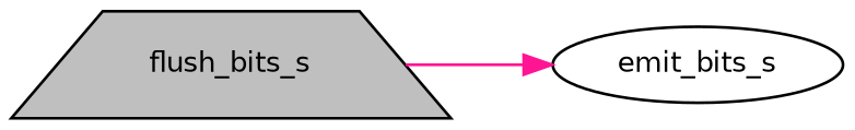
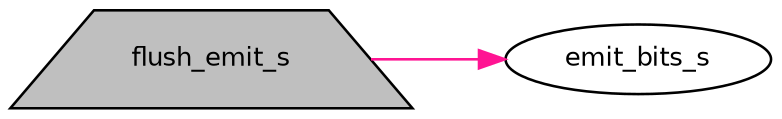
  digraph {
    rankdir=LR
    node [color=black fontname=Helvetica fontsize=10]
-   n1 [fillcolor=grey75 fontcolor=black height=0.2 label=flush_bits_s shape=trapezium style=filled width=0.4]
+   n1 [fillcolor=grey75 fontcolor=black height=0.2 label=flush_emit_s shape=trapezium style=filled width=0.4]
    n2 [height=0.2 label=emit_bits_s shape=ellipse width=0.4]
    n1 -> n2 [color=deeppink fontname=Helvetica fontsize=10 labelfontname=Helvetica labelfontsize=10 style=solid]
  }
